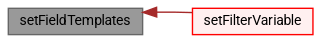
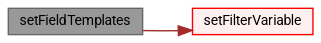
  digraph {
    rankdir=LR
    fontname=Roboto
    node [fontname=Roboto fontsize=10 shape=box style=filled]
    n1 [color=gray40 fillcolor=grey60 fontcolor=black height=0.2 label=setFieldTemplates width=0.4]
    n2 [color=red fillcolor="#FFF0F0" height=0.2 label=setFilterVariable width=0.4]
-   n2 -> n1 [color=brown fontname=Roboto fontsize=10 labelfontname=Helvetica labelfontsize=10 style=solid arrowhead=normal]
+   n1 -> n2 [color=brown fontname=Roboto fontsize=10 labelfontname=Helvetica labelfontsize=10 style=solid arrowhead=normal]
  }
